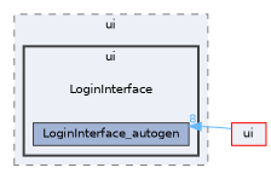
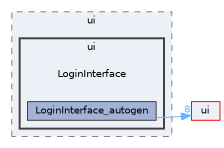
  digraph {
    compound=true
    rankdir=LR
    node [fontname=Helvetica fontsize=10 shape=box style=filled]
    n1 [height=0.2 label=LoginInterface shape=plaintext width=0.4 style=""]
    n2 [color=grey25 fillcolor="#a2b4d6" height=0.2 label=LoginInterface_autogen width=0.4]
    n3 [color=red fillcolor="#edf0f7" height=0.2 label=ui width=0.4]
    subgraph cluster_1 {
      bgcolor="#edf0f7"
      fontname=Helvetica
      fontsize=10
      label=ui
      pencolor=grey50
      style="filled,dashed"
      subgraph cluster_2 {
        bgcolor="#edf0f7"
        fontname=Helvetica
        fontsize=10
        pencolor=grey25
        style="filled,bold"
        n1
        n2
      }
    }
-   n3 -> n2 [color=steelblue1 fontcolor=steelblue1 fontname=Helvetica fontsize=10 headlabel=8 labeldistance=1.5 labelfontname=Helvetica labelfontsize=10]
+   n2 -> n3 [color=steelblue1 fontcolor=steelblue1 fontname=Helvetica fontsize=10 headlabel=8 labeldistance=1.5 labelfontname=Helvetica labelfontsize=10]
  }
